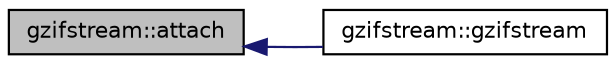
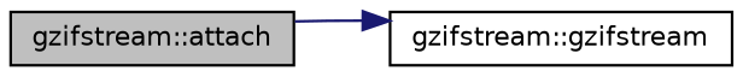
  digraph {
    rankdir=LR
    node [color=black fontname=Helvetica fontsize=10 shape=record style=filled]
    n1 [fillcolor=grey75 fontcolor=black height=0.2 label="gzifstream::attach" width=0.4]
    n2 [fillcolor=white height=0.2 label="gzifstream::gzifstream" width=0.4]
-   n1 -> n2 [color=midnightblue dir=back fontname=Helvetica fontsize=10 labelfontname=Helvetica labelfontsize=10 style=solid]
+   n2 -> n1 [color=midnightblue dir=back fontname=Helvetica fontsize=10 labelfontname=Helvetica labelfontsize=10 style=solid]
  }
